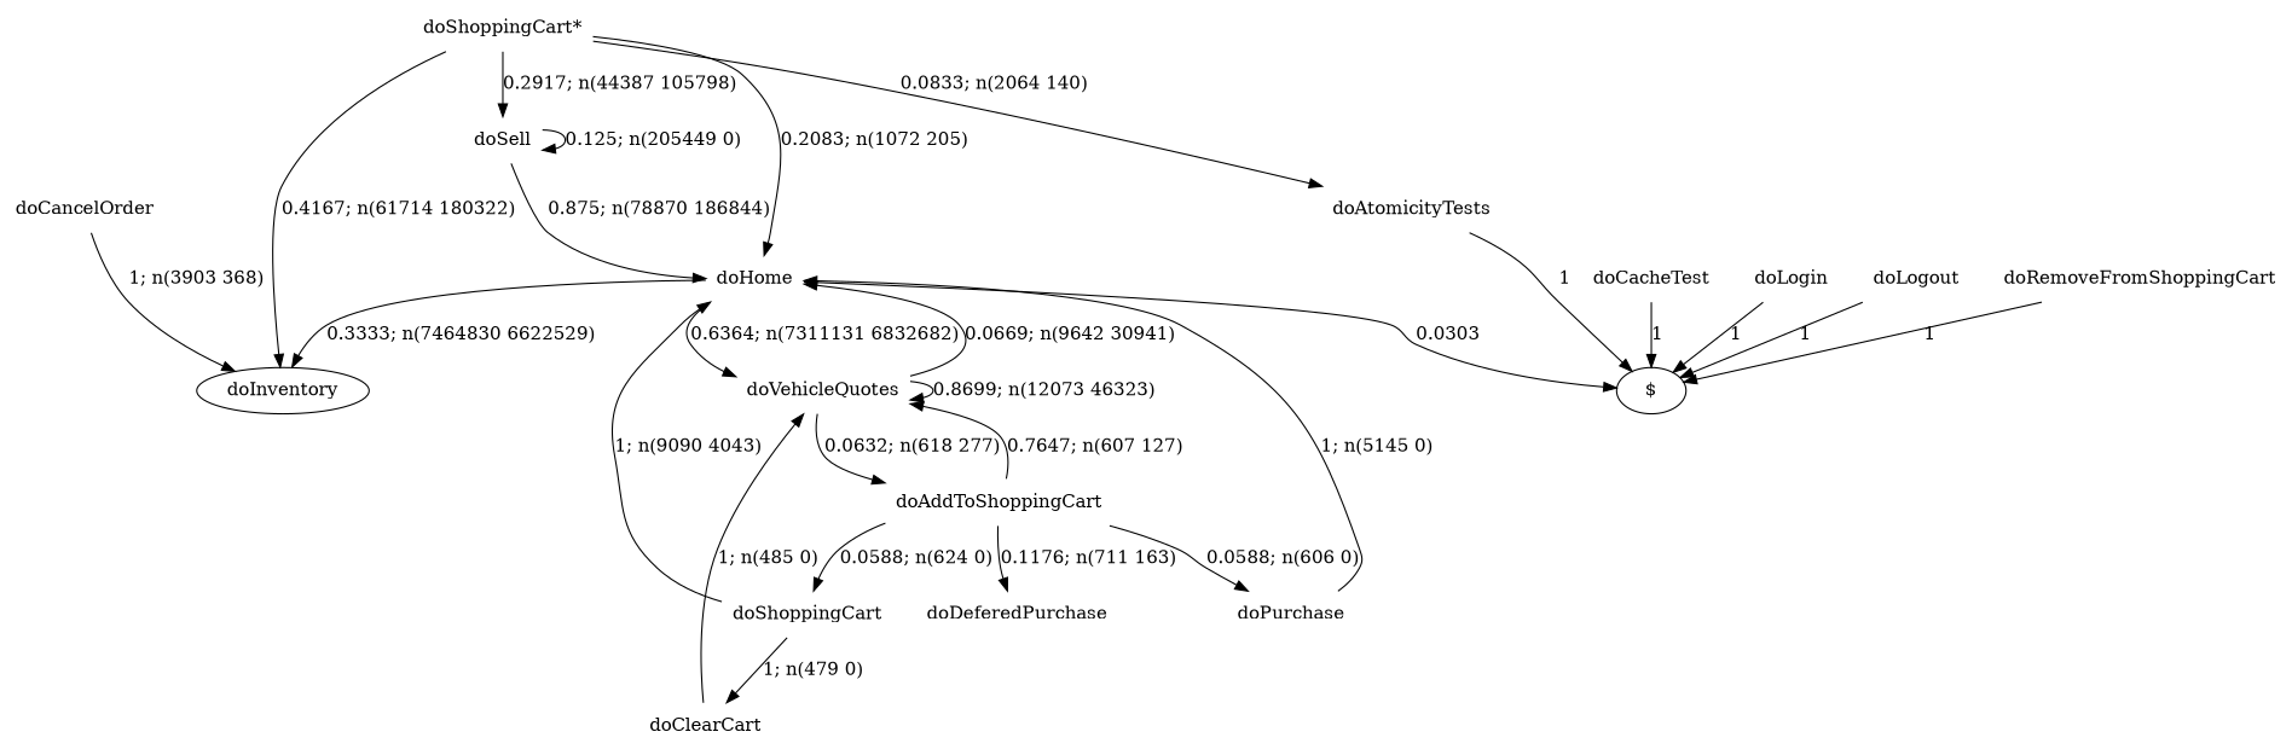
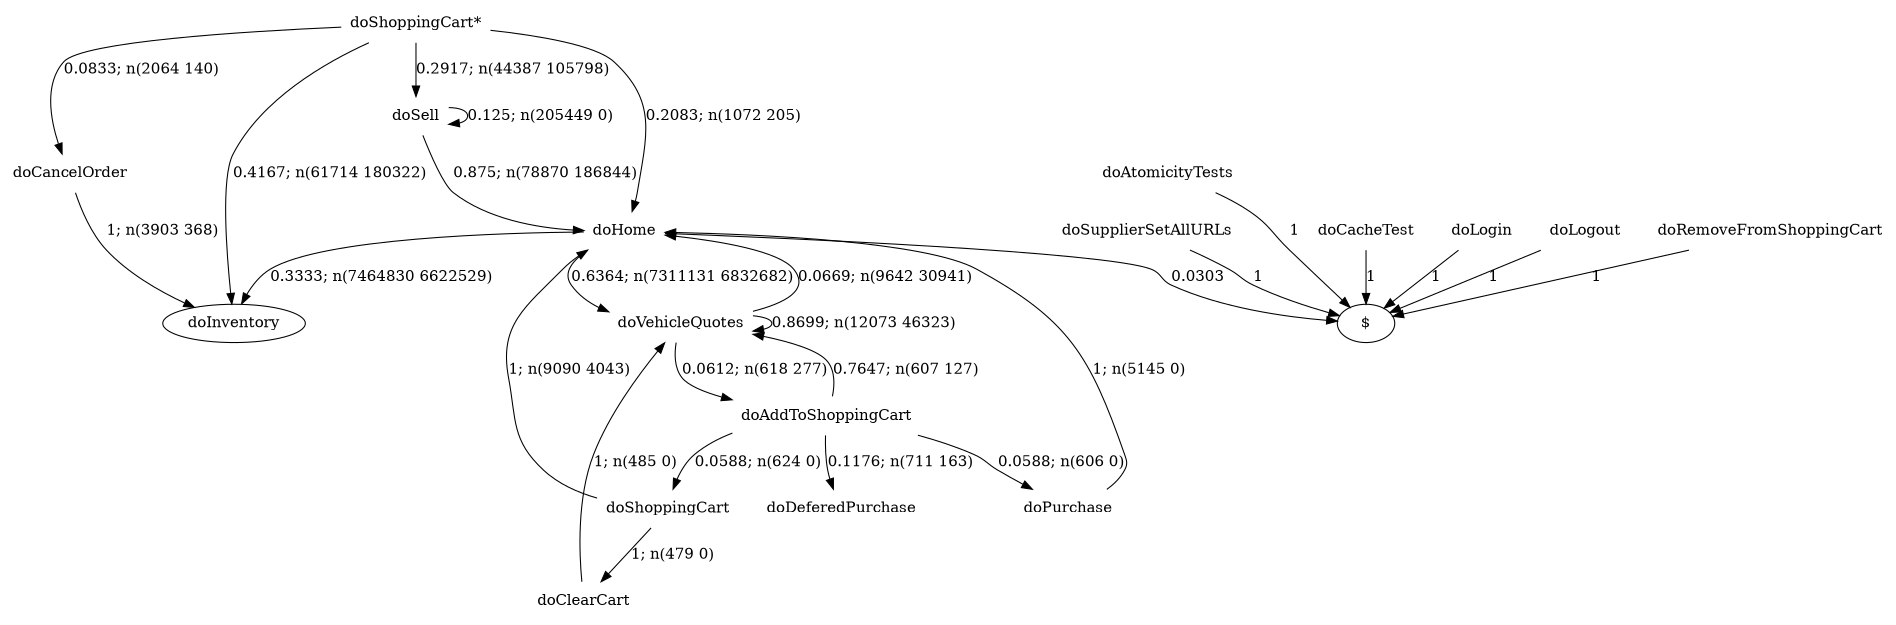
  digraph {
    node [shape=none]
    edge [style=solid]
    n1 [label="doShoppingCart*"]
    n2 [label=doHome]
    n3 [label=doSell]
    n4 [label=doCancelOrder]
    doInventory [shape=""]
    "$" [shape=""]
    n7 [label=doVehicleQuotes]
+   n8 [label=doSupplierSetAllURLs]
    n9 [label=doAtomicityTests]
    n10 [label=doCacheTest]
    n11 [label=doLogin]
    n12 [label=doAddToShoppingCart]
    n13 [label=doDeferedPurchase]
    n14 [label=doShoppingCart]
    n15 [label=doPurchase]
    n16 [label=doClearCart]
    n17 [label=doLogout]
    n18 [label=doRemoveFromShoppingCart]
    n1 -> n2 [label="0.2083; n(1072 205)"]
    n1 -> n3 [label="0.2917; n(44387 105798)"]
-   n1 -> n9 [label="0.0833; n(2064 140)"]
+   n1 -> n4 [label="0.0833; n(2064 140)"]
    n1 -> doInventory [label="0.4167; n(61714 180322)"]
    n2 -> doInventory [label="0.3333; n(7464830 6622529)"]
    n2 -> "$" [label=0.0303]
    n2 -> n7 [label="0.6364; n(7311131 6832682)"]
    n3 -> n2 [label="0.875; n(78870 186844)"]
    n3 -> n3 [label="0.125; n(205449 0)"]
    n4 -> doInventory [label="1; n(3903 368)"]
    n7 -> n2 [label="0.0669; n(9642 30941)"]
    n7 -> n7 [label="0.8699; n(12073 46323)"]
-   n7 -> n12 [label="0.0632; n(618 277)"]
+   n7 -> n12 [label="0.0612; n(618 277)"]
+   n8 -> "$" [label=1]
    n9 -> "$" [label=1]
    n10 -> "$" [label=1]
    n11 -> "$" [label=1]
    n12 -> n7 [label="0.7647; n(607 127)"]
    n12 -> n13 [label="0.1176; n(711 163)"]
    n12 -> n14 [label="0.0588; n(624 0)"]
    n12 -> n15 [label="0.0588; n(606 0)"]
    n14 -> n2 [label="1; n(9090 4043)"]
    n14 -> n16 [label="1; n(479 0)"]
    n15 -> n2 [label="1; n(5145 0)"]
    n16 -> n7 [label="1; n(485 0)"]
    n17 -> "$" [label=1]
    n18 -> "$" [label=1]
  }
